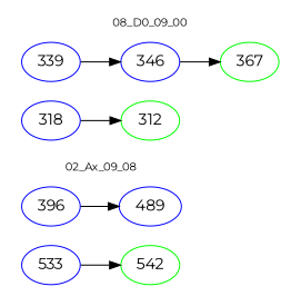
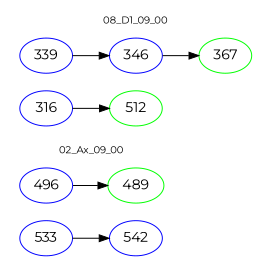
  digraph {
    fontname=Montserrat
    rankdir=LR
    node [color=blue fontname=Montserrat]
    edge [color=black fontname=Montserrat]
-   n1 [label=396]
+   n1 [label=496]
    n2 [label=533]
-   n3 [label=489]
-   n4 [color=green label=542]
+   n3 [color=green label=489]
+   n4 [label=542]
    n5 [label=339]
-   n6 [label=318]
+   n6 [label=316]
    n7 [label=346]
-   n8 [color=green label=312]
+   n8 [color=green label=512]
    n9 [color=green label=367]
    subgraph cluster_1 {
      color=white
      fontsize=10
-     label="02_Ax_09_08"
+     label="02_Ax_09_00"
      n1
      n2
      n3
      n4
    }
    subgraph cluster_2 {
      color=white
      fontsize=10
-     label="08_D0_09_00"
+     label="08_D1_09_00"
      n5
      n6
      n7
      n8
      n9
    }
    n1 -> n3
    n2 -> n4
    n5 -> n7
    n6 -> n8
    n7 -> n9
  }
